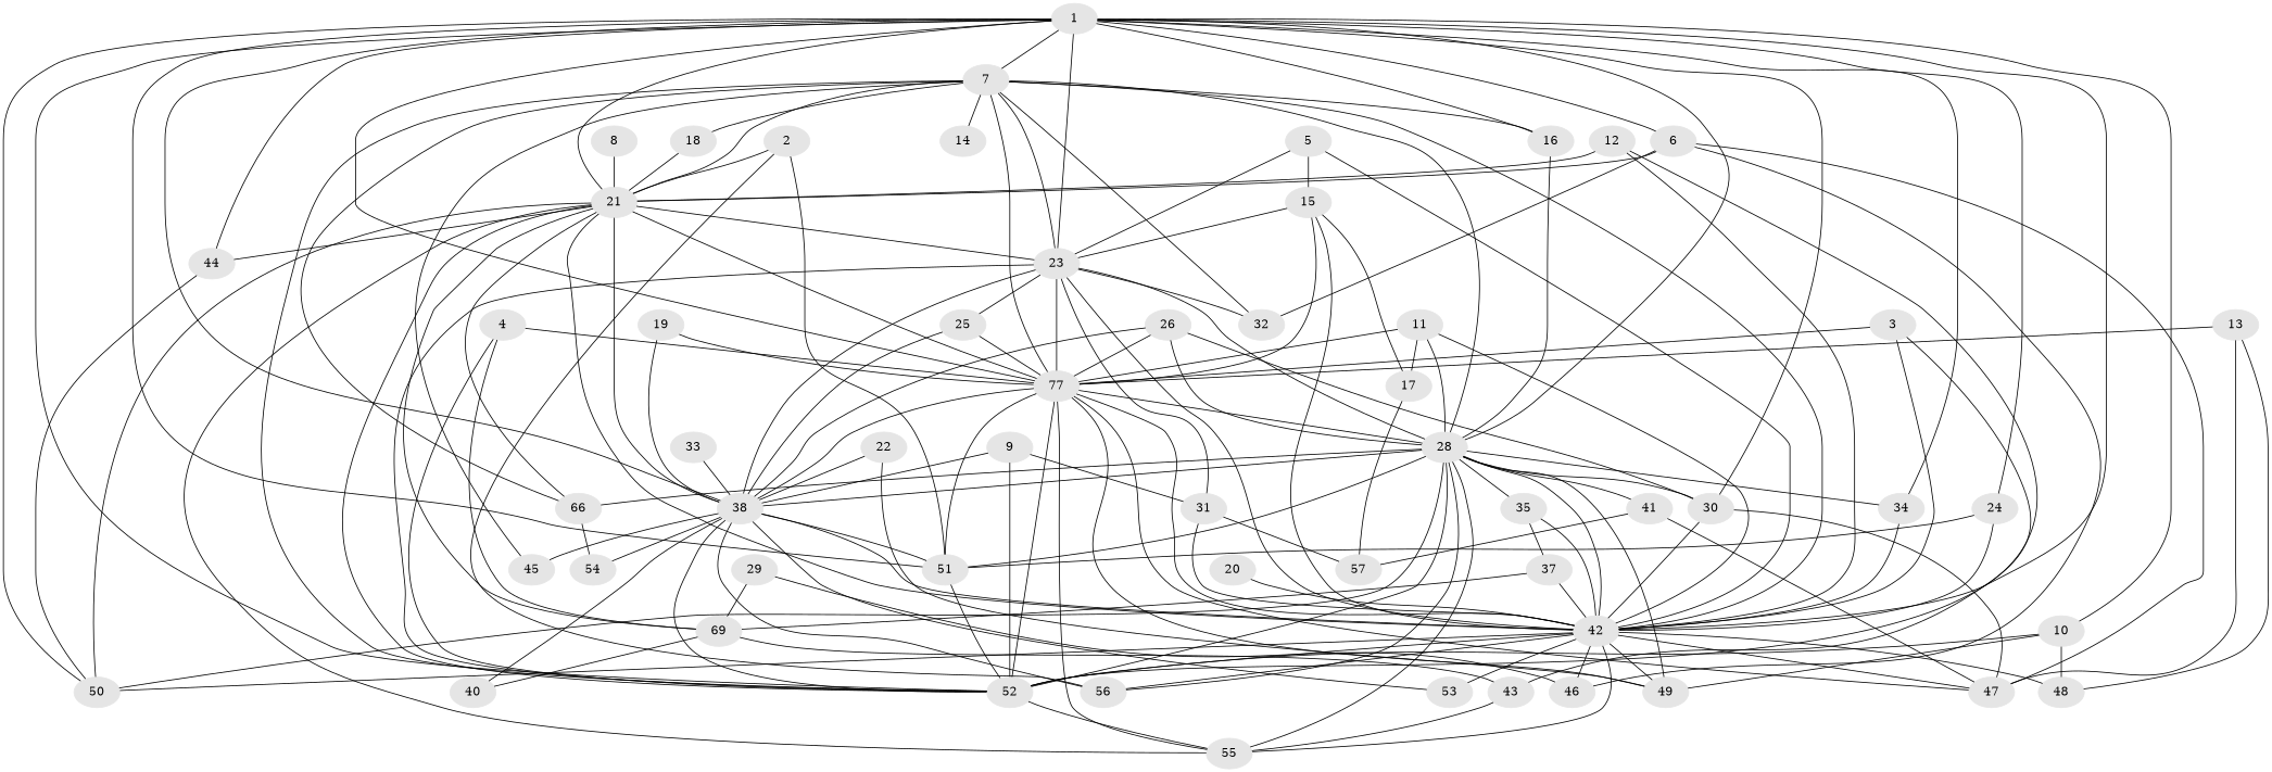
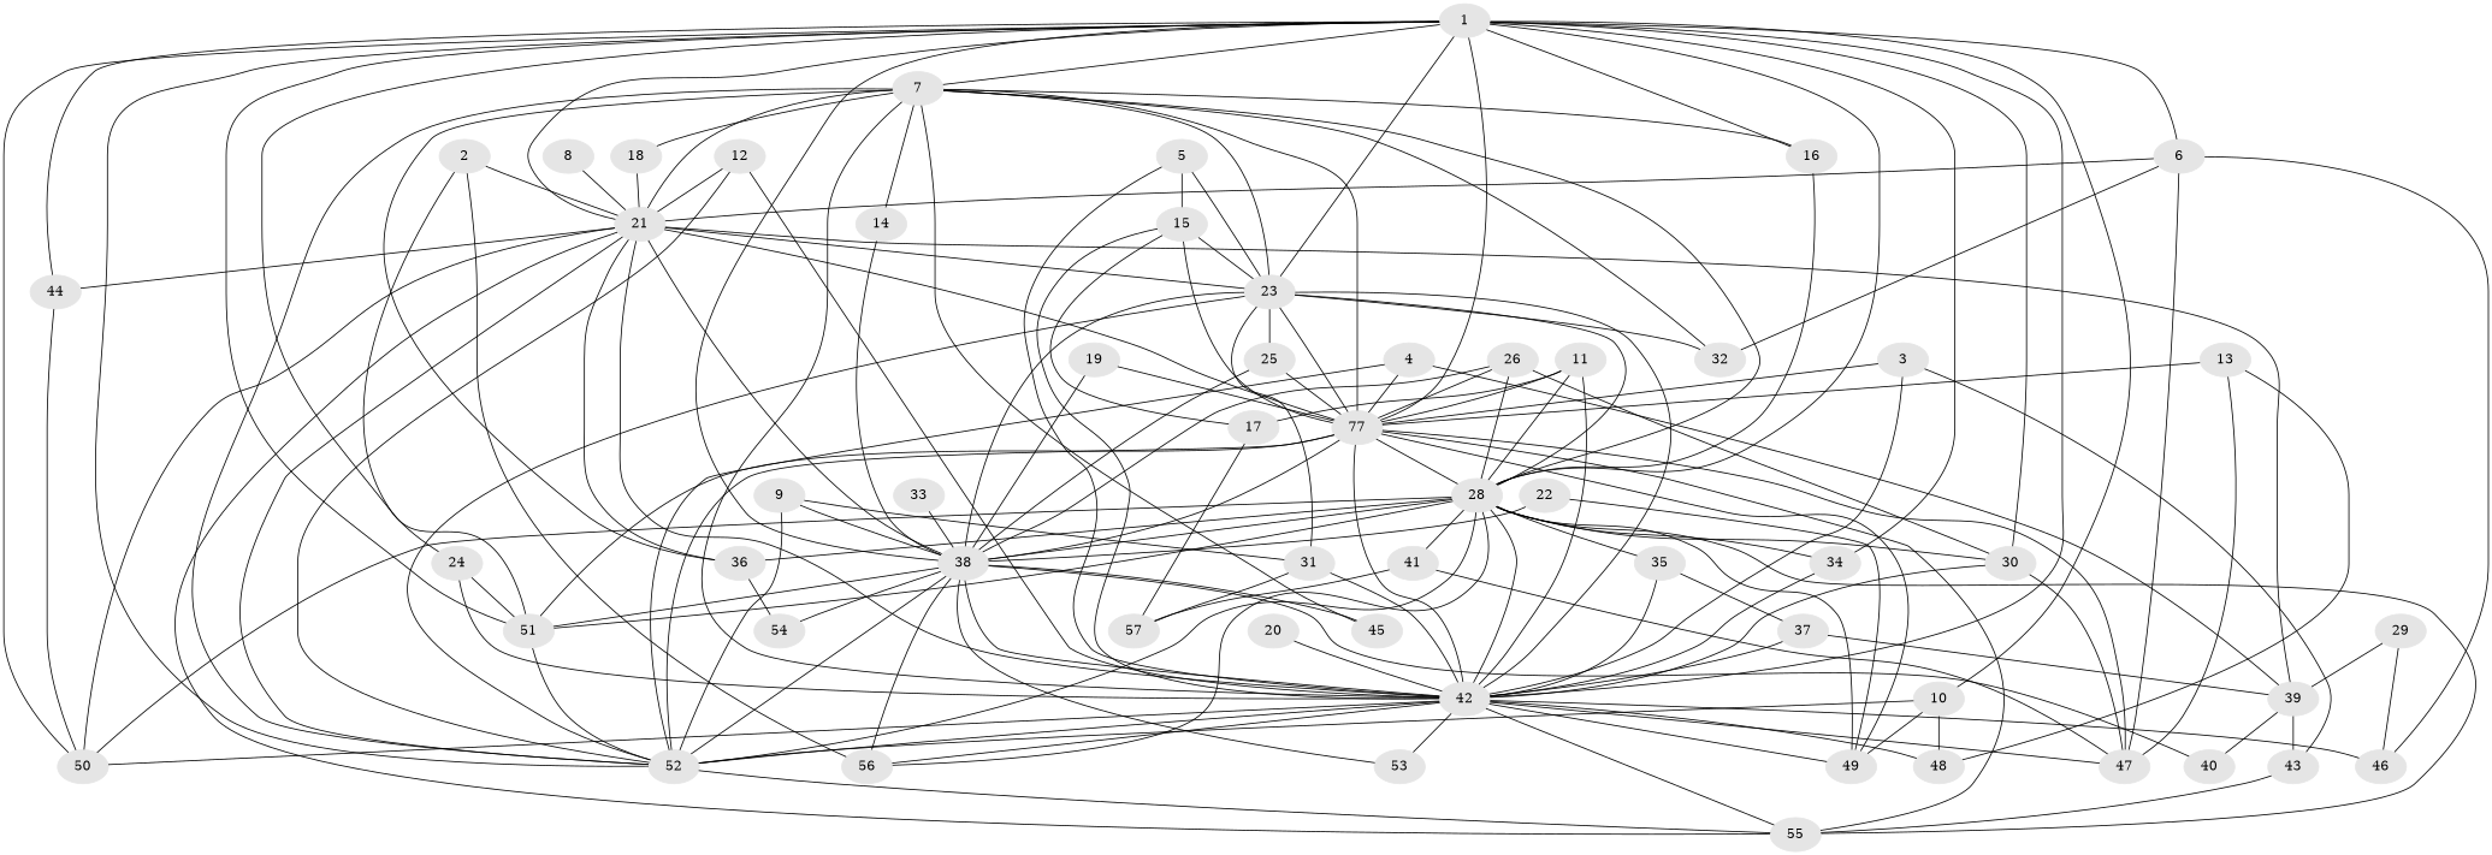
  graph {
    node [color=gray90 style=filled]
    edge [weight=1.0]
    1
    6
    7
    10
    16
    21
    23
    24
    n9 [label=77]
    28
    30
    34
    38
    42
    44
    50
    51
    52
    32
    46
    47
    14
    18
-   36 [label=66]
+   36
    45
    48
    49
-   39 [label=69]
+   39
    55
    31
    25
    56
    35
    41
    54
    40
    53
    2
    3
    43
    4
    5
    15
    17
    8
    9
    57
    11
    12
    13
    19
    20
    22
    26
    37
    29
    33
    1 -- 6
    1 -- 7
    1 -- 10
    1 -- 16
    1 -- 21
    1 -- 23
    1 -- 24
    1 -- n9 [weight=2.0]
    1 -- 28
    1 -- 30
    1 -- 34
    1 -- 38
    1 -- 42 [weight=2.0]
    1 -- 44
    1 -- 50
    1 -- 51
    1 -- 52
    6 -- 21
    6 -- 32
    6 -- 46
    6 -- 47
    7 -- 16
    7 -- 21 [weight=3.0]
    7 -- 23
    7 -- n9 [weight=3.0]
    7 -- 28
    7 -- 42
    7 -- 52
    7 -- 32
    7 -- 14
    7 -- 18 [weight=2.0]
    7 -- 36
    7 -- 45
    10 -- 52
    10 -- 48
    10 -- 49
    16 -- 28
    21 -- 23 [weight=2.0]
    21 -- n9 [weight=2.0]
    21 -- 38
    21 -- 42
    21 -- 44
    21 -- 50
    21 -- 52
    21 -- 36
    21 -- 39 [weight=2.0]
    21 -- 55
    23 -- n9 [weight=3.0]
    23 -- 28
    23 -- 38 [weight=2.0]
    23 -- 42
    23 -- 52
    23 -- 32
    23 -- 31
    23 -- 25
    24 -- 42
    24 -- 51
    n9 -- 28 [weight=2.0]
    n9 -- 38 [weight=2.0]
    n9 -- 42 [weight=2.0]
    n9 -- 51
    n9 -- 52 [weight=3.0]
    n9 -- 47
    n9 -- 49 [weight=2.0]
    n9 -- 55
    28 -- 30
    28 -- 34
    28 -- 38
    28 -- 42 [weight=2.0]
    28 -- 50
    28 -- 51
    28 -- 52 [weight=2.0]
    28 -- 36
    28 -- 49 [weight=2.0]
    28 -- 55
    28 -- 56
    28 -- 35
    28 -- 41
    30 -- 42
    30 -- 47
    34 -- 42
    38 -- 42
    38 -- 51
    38 -- 52 [weight=2.0]
    38 -- 45
    38 -- 56 [weight=2.0]
    38 -- 54
    38 -- 40
    38 -- 53
    42 -- 50
    42 -- 52 [weight=3.0]
    42 -- 46
    42 -- 47
    42 -- 48
    42 -- 49
    42 -- 55
    42 -- 56
    42 -- 53
    44 -- 50
    51 -- 52
    52 -- 55
+   14 -- 38
    18 -- 21
    36 -- 54
    39 -- 40
    39 -- 43
    31 -- 42
    31 -- 57
    25 -- n9
    25 -- 38
    35 -- 42
    35 -- 37
    41 -- 47
    41 -- 57
    2 -- 21
    2 -- 51
    2 -- 56
    3 -- n9
    3 -- 42
    3 -- 43
    43 -- 55
    4 -- n9
    4 -- 52
    4 -- 39
    5 -- 23
    5 -- 42
    5 -- 15
    15 -- 23
    15 -- n9 [weight=2.0]
    15 -- 42
    15 -- 17
    17 -- 57
    8 -- 21
    9 -- 38
    9 -- 52
    9 -- 31
    11 -- n9
    11 -- 28
    11 -- 42
    11 -- 17
    12 -- 21 [weight=2.0]
    12 -- 42
    12 -- 52
    13 -- n9
    13 -- 47
    13 -- 48
    19 -- n9
    19 -- 38
    20 -- 42
    22 -- 38
    22 -- 49
    26 -- n9
    26 -- 28
    26 -- 30
    26 -- 38
    37 -- 42
    37 -- 39
    29 -- 46
    29 -- 39
    33 -- 38
  }
